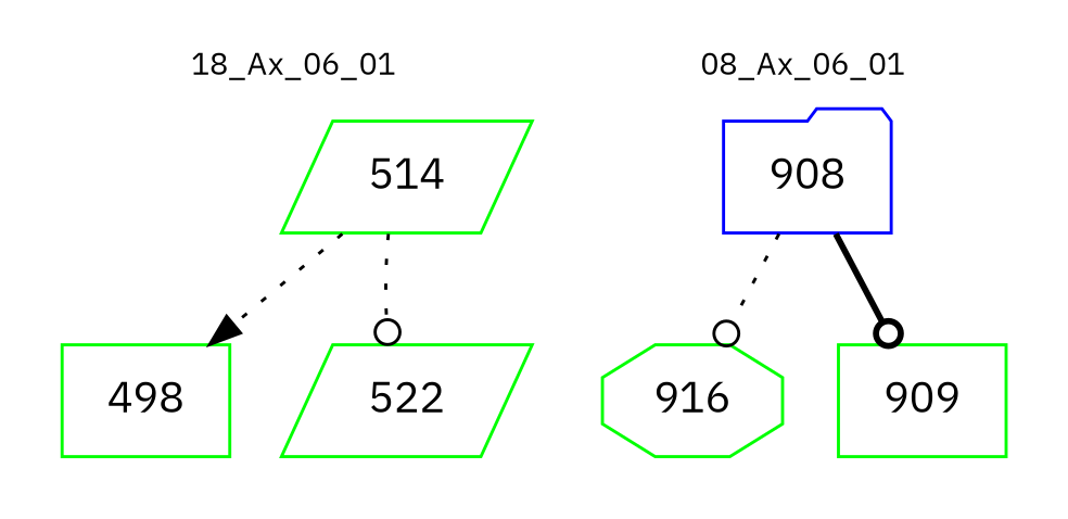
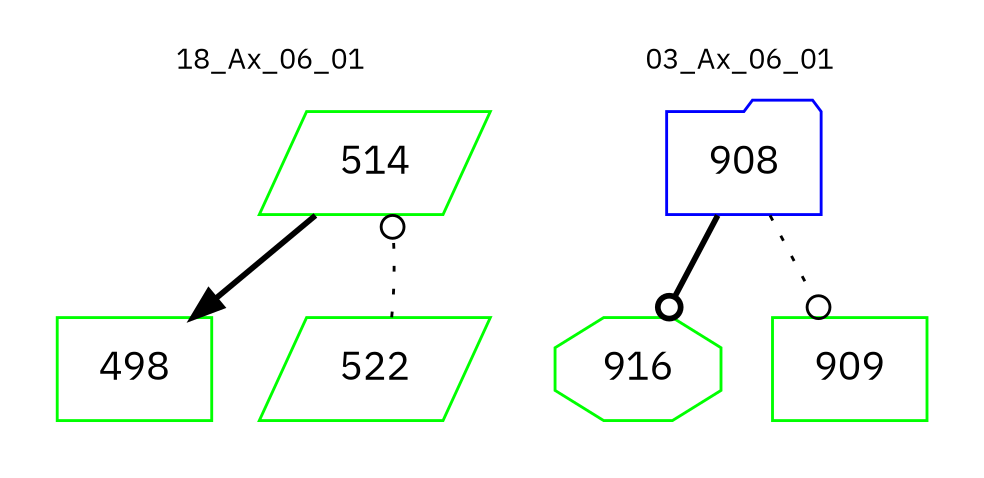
  digraph {
    fontname="IBM Plex Sans"
    node [color=green fontname="IBM Plex Sans" shape=parallelogram]
    edge [arrowhead=odot color=black fontname="IBM Plex Sans" style=dotted]
    n1 [label=514]
    n2 [label=498 shape=box]
    n3 [label=522]
    n4 [color=blue label=908 shape=folder]
    n5 [label=916 shape=octagon]
    n6 [label=909 shape=box]
    subgraph cluster_1 {
      color=white
      fontsize=10
      label="18_Ax_06_01"
      n1
      n2
      n3
    }
    subgraph cluster_2 {
      color=white
      fontsize=10
-     label="08_Ax_06_01"
+     label="03_Ax_06_01"
      n4
      n5
      n6
    }
-   n1 -> n2 [arrowhead=normal]
-   n1 -> n3
-   n4 -> n5
-   n4 -> n6 [style=bold]
+   n1 -> n2 [arrowhead=normal style=bold]
+   n3 -> n1
+   n4 -> n5 [style=bold]
+   n4 -> n6
  }
